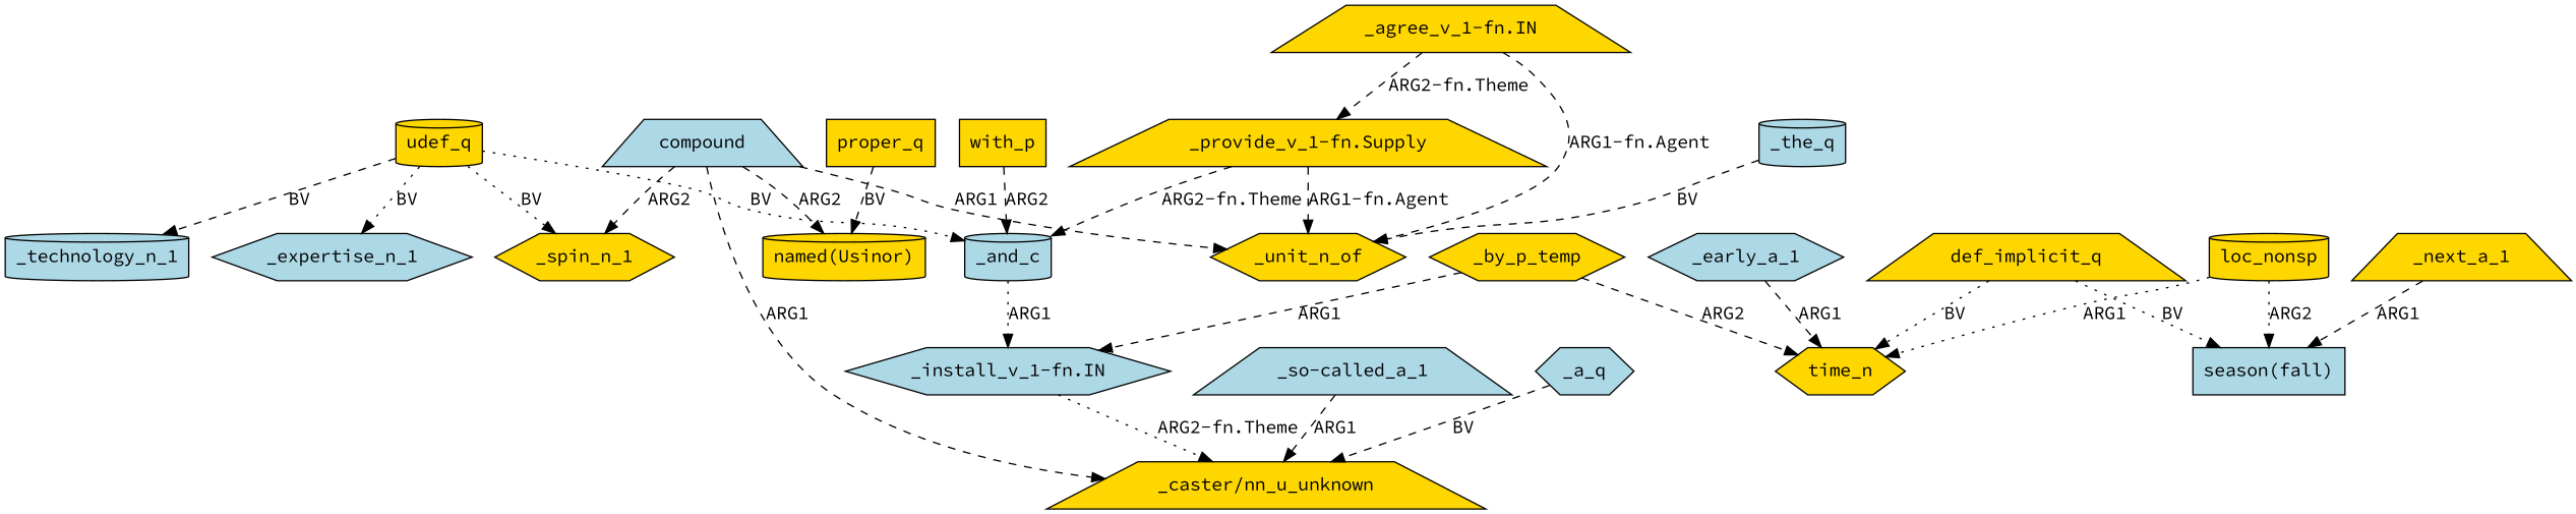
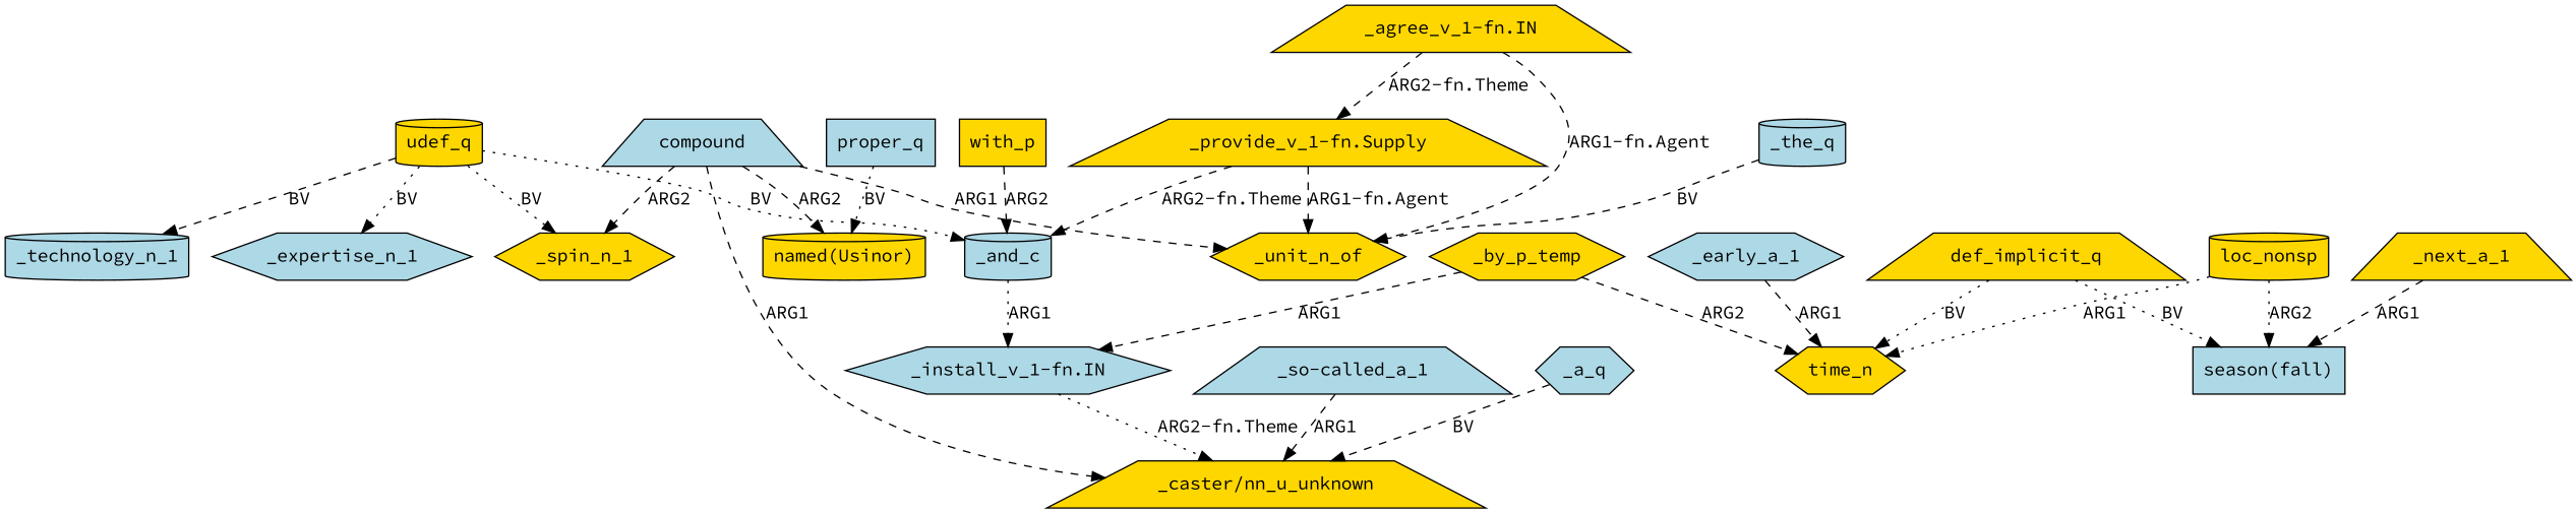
  digraph {
    fontname="Source Code Pro"
    node [fillcolor=gold fontname="Source Code Pro" shape=hexagon style=filled]
    edge [fontname="Source Code Pro" style=dashed]
    udef_q [shape=cylinder]
    _spin_n_1
    _and_c [fillcolor=lightblue shape=cylinder]
    _expertise_n_1 [fillcolor=lightblue]
    _technology_n_1 [fillcolor=lightblue shape=cylinder]
    "_install_v_1-fn.IN" [fillcolor=lightblue]
    _next_a_1 [shape=trapezium]
    "season(fall)" [fillcolor=lightblue shape=box]
    compound [fillcolor=lightblue shape=trapezium]
    _unit_n_of
    "_caster/nn_u_unknown" [shape=trapezium]
    "named(Usinor)" [shape=cylinder]
    "_provide_v_1-fn.Supply" [shape=trapezium]
    loc_nonsp [shape=cylinder]
    time_n
    def_implicit_q [shape=trapezium]
    "_so-called_a_1" [fillcolor=lightblue shape=trapezium]
    _a_q [fillcolor=lightblue]
    with_p [shape=box]
    "_agree_v_1-fn.IN" [shape=trapezium]
    _by_p_temp
    _early_a_1 [fillcolor=lightblue]
-   proper_q [shape=box]
+   proper_q [fillcolor=lightblue shape=box]
    _the_q [fillcolor=lightblue shape=cylinder]
    udef_q -> _spin_n_1 [label=BV style=dotted]
    udef_q -> _and_c [label=BV style=dotted]
    udef_q -> _expertise_n_1 [label=BV style=dotted]
    udef_q -> _technology_n_1 [label=BV]
    _and_c -> "_install_v_1-fn.IN" [label=ARG1 style=dotted]
    "_install_v_1-fn.IN" -> "_caster/nn_u_unknown" [label="ARG2-fn.Theme" style=dotted]
    _next_a_1 -> "season(fall)" [label=ARG1]
    compound -> _spin_n_1 [label=ARG2]
    compound -> _unit_n_of [label=ARG1]
    compound -> "_caster/nn_u_unknown" [label=ARG1]
    compound -> "named(Usinor)" [label=ARG2]
    "_provide_v_1-fn.Supply" -> _and_c [label="ARG2-fn.Theme"]
    "_provide_v_1-fn.Supply" -> _unit_n_of [label="ARG1-fn.Agent"]
    loc_nonsp -> "season(fall)" [label=ARG2 style=dotted]
    loc_nonsp -> time_n [label=ARG1 style=dotted]
    def_implicit_q -> "season(fall)" [label=BV style=dotted]
    def_implicit_q -> time_n [label=BV style=dotted]
    "_so-called_a_1" -> "_caster/nn_u_unknown" [label=ARG1]
    _a_q -> "_caster/nn_u_unknown" [label=BV]
    with_p -> _and_c [label=ARG2]
    "_agree_v_1-fn.IN" -> _unit_n_of [label="ARG1-fn.Agent"]
    "_agree_v_1-fn.IN" -> "_provide_v_1-fn.Supply" [label="ARG2-fn.Theme"]
    _by_p_temp -> "_install_v_1-fn.IN" [label=ARG1]
    _by_p_temp -> time_n [label=ARG2]
    _early_a_1 -> time_n [label=ARG1]
-   proper_q -> "named(Usinor)" [label=BV]
+   proper_q -> "named(Usinor)" [label=BV style=dotted]
    _the_q -> _unit_n_of [label=BV]
  }
